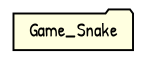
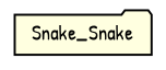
  digraph {
    rankdir=LR
    fontname="Patrick Hand"
-   n1 [color=black fillcolor=lightyellow fontname="Patrick Hand" fontsize=10 height=0.2 label=Game_Snake shape=folder style=filled width=0.4]
+   n1 [color=black fillcolor=lightyellow fontname="Patrick Hand" fontsize=10 height=0.2 label=Snake_Snake shape=folder style=filled width=0.4]
  }
